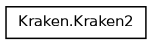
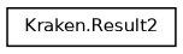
  digraph {
    rankdir=LR
-   n1 [color=black fillcolor=white fontname=Helvetica fontsize=10 height=0.2 label="Kraken.Kraken2" shape=record style=filled width=0.4]
+   n1 [color=black fillcolor=white fontname=Helvetica fontsize=10 height=0.2 label="Kraken.Result2" shape=record style=filled width=0.4]
  }
